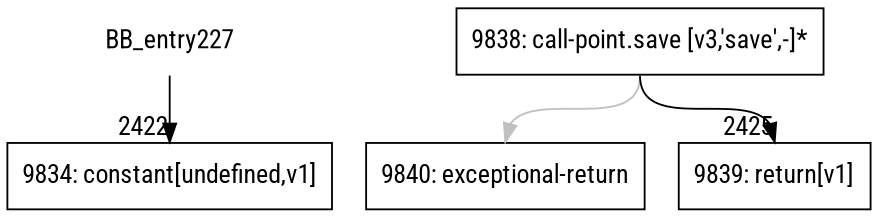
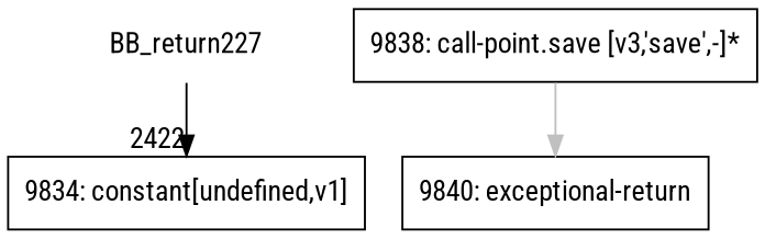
  digraph {
    fontname="Roboto Condensed"
    rankdir=TD
    node [fontname="Roboto Condensed" shape=record]
    edge [fontname="Roboto Condensed" headport=n tailport=s]
-   BB_entry227 [shape=none]
+   BB_entry227 [shape=none label=BB_return227]
    n2 [label="{9834: constant[undefined,v1]}"]
    n3 [label="{9838: call-point.save [v3,'save',-]*}"]
    n4 [label="{9840: exceptional-return}"]
-   n5 [label="{9839: return[v1]}"]
    BB_entry227 -> n2 [headlabel="    2422"]
    n3 -> n4 [color=gray]
-   n3 -> n5 [headlabel="      2425"]
  }
